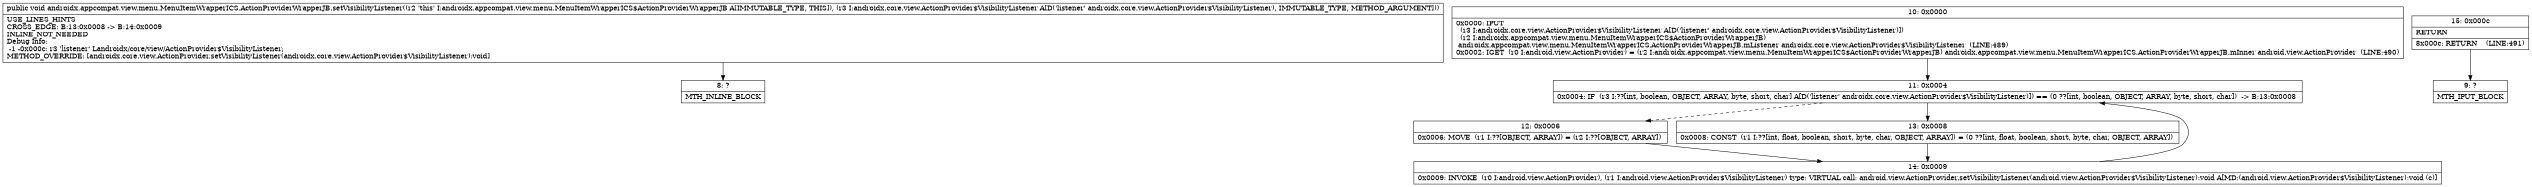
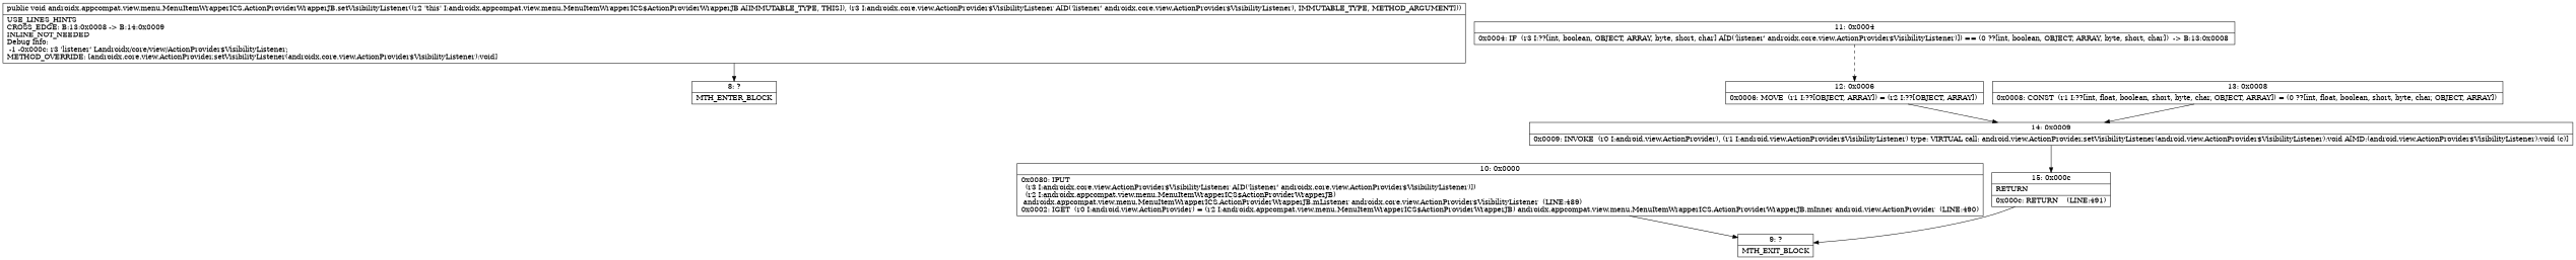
  digraph {
    node [shape=record]
-   n1 [label="{8\:\ ?|MTH_INLINE_BLOCK\l}"]
-   n2 [label="{10\:\ 0x0000|0x0000: IPUT  \l  (r3 I:androidx.core.view.ActionProvider$VisibilityListener A[D('listener' androidx.core.view.ActionProvider$VisibilityListener)])\l  (r2 I:androidx.appcompat.view.menu.MenuItemWrapperICS$ActionProviderWrapperJB)\l androidx.appcompat.view.menu.MenuItemWrapperICS.ActionProviderWrapperJB.mListener androidx.core.view.ActionProvider$VisibilityListener  (LINE:489)\l0x0002: IGET  (r0 I:android.view.ActionProvider) = (r2 I:androidx.appcompat.view.menu.MenuItemWrapperICS$ActionProviderWrapperJB) androidx.appcompat.view.menu.MenuItemWrapperICS.ActionProviderWrapperJB.mInner android.view.ActionProvider  (LINE:490)\l}"]
+   n1 [label="{8\:\ ?|MTH_ENTER_BLOCK\l}"]
+   n2 [label="{10\:\ 0x0000|0x0080: IPUT  \l  (r3 I:androidx.core.view.ActionProvider$VisibilityListener A[D('listener' androidx.core.view.ActionProvider$VisibilityListener)])\l  (r2 I:androidx.appcompat.view.menu.MenuItemWrapperICS$ActionProviderWrapperJB)\l androidx.appcompat.view.menu.MenuItemWrapperICS.ActionProviderWrapperJB.mListener androidx.core.view.ActionProvider$VisibilityListener  (LINE:489)\l0x0002: IGET  (r0 I:android.view.ActionProvider) = (r2 I:androidx.appcompat.view.menu.MenuItemWrapperICS$ActionProviderWrapperJB) androidx.appcompat.view.menu.MenuItemWrapperICS.ActionProviderWrapperJB.mInner android.view.ActionProvider  (LINE:490)\l}"]
    n3 [label="{11\:\ 0x0004|0x0004: IF  (r3 I:??[int, boolean, OBJECT, ARRAY, byte, short, char] A[D('listener' androidx.core.view.ActionProvider$VisibilityListener)]) == (0 ??[int, boolean, OBJECT, ARRAY, byte, short, char])  \-\> B:13:0x0008 \l}"]
    n4 [label="{12\:\ 0x0006|0x0006: MOVE  (r1 I:??[OBJECT, ARRAY]) = (r2 I:??[OBJECT, ARRAY]) \l}"]
    n5 [label="{13\:\ 0x0008|0x0008: CONST  (r1 I:??[int, float, boolean, short, byte, char, OBJECT, ARRAY]) = (0 ??[int, float, boolean, short, byte, char, OBJECT, ARRAY]) \l}"]
    n6 [label="{14\:\ 0x0009|0x0009: INVOKE  (r0 I:android.view.ActionProvider), (r1 I:android.view.ActionProvider$VisibilityListener) type: VIRTUAL call: android.view.ActionProvider.setVisibilityListener(android.view.ActionProvider$VisibilityListener):void A[MD:(android.view.ActionProvider$VisibilityListener):void (c)]\l}"]
-   n7 [label="{15\:\ 0x000c|RETURN\l|8x000c: RETURN    (LINE:491)\l}"]
-   n8 [label="{9\:\ ?|MTH_IPUT_BLOCK\l}"]
+   n7 [label="{15\:\ 0x000c|RETURN\l|0x000c: RETURN    (LINE:491)\l}"]
+   n8 [label="{9\:\ ?|MTH_EXIT_BLOCK\l}"]
    n9 [label="{public void androidx.appcompat.view.menu.MenuItemWrapperICS.ActionProviderWrapperJB.setVisibilityListener((r2 'this' I:androidx.appcompat.view.menu.MenuItemWrapperICS$ActionProviderWrapperJB A[IMMUTABLE_TYPE, THIS]), (r3 I:androidx.core.view.ActionProvider$VisibilityListener A[D('listener' androidx.core.view.ActionProvider$VisibilityListener), IMMUTABLE_TYPE, METHOD_ARGUMENT]))  | USE_LINES_HINTS\lCROSS_EDGE: B:13:0x0008 \-\> B:14:0x0009\lINLINE_NOT_NEEDED\lDebug Info:\l  \-1 \-0x000c: r3 'listener' Landroidx\/core\/view\/ActionProvider$VisibilityListener;\lMETHOD_OVERRIDE: [androidx.core.view.ActionProvider.setVisibilityListener(androidx.core.view.ActionProvider$VisibilityListener):void]\l}"]
-   n2 -> n3
+   n2 -> n8
    n3 -> n4 [style=dashed]
-   n3 -> n5
    n4 -> n6
    n5 -> n6
-   n6 -> n3
+   n6 -> n7
    n7 -> n8
    n9 -> n1
  }
